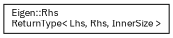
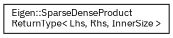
  digraph {
    rankdir=LR
    fontname="IBM Plex Sans"
-   n1 [color=black fillcolor=white fontname="IBM Plex Sans" fontsize=10 height=0.2 label="Eigen::Rhs\lReturnType\< Lhs, Rhs, InnerSize \>" shape=record style=filled width=0.4]
+   n1 [color=black fillcolor=white fontname="IBM Plex Sans" fontsize=10 height=0.2 label="Eigen::SparseDenseProduct\lReturnType\< Lhs, Rhs, InnerSize \>" shape=record style=filled width=0.4]
  }
